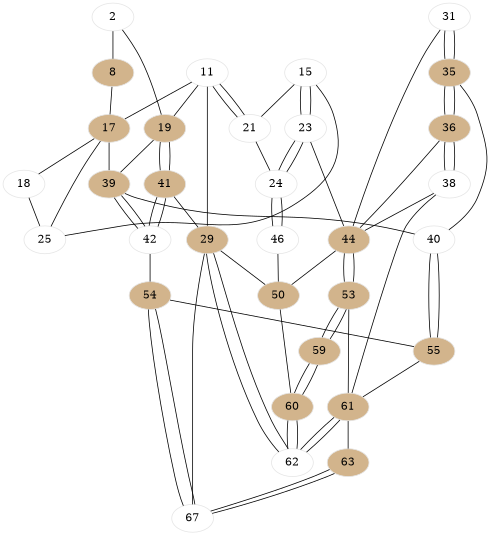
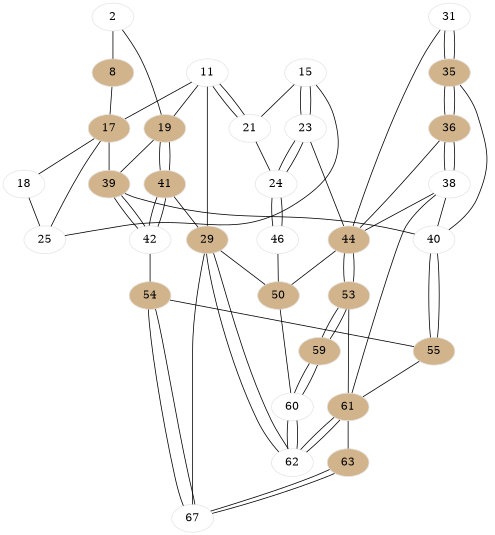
  graph {
    node [color=gray90 fillcolor=tan style=filled]
    2 [fillcolor=white super="+1"]
    8
    19 [super="+3"]
    17 [super="+10"]
    39 [super="+27"]
    41
    25 [fillcolor=white super="+22+14+13"]
    18 [fillcolor=white]
    11 [fillcolor=white super="+4"]
    21 [fillcolor=white super="+16"]
    n11 [label=29 super="+43"]
    24 [fillcolor=white]
    50 [super="+47+45+48"]
    62 [fillcolor=white]
    n15 [fillcolor=white label=67]
    15 [fillcolor=white]
    23 [fillcolor=white]
    44 [super="+34+33+32"]
    35 [super="+29+30"]
    36
    40 [fillcolor=white super="+37"]
    42 [fillcolor=white]
    46 [fillcolor=white]
    53
    31 [fillcolor=white]
    38 [fillcolor=white]
    55
    61 [super="+56"]
    63
    54
-   60 [super="+58+57"]
+   60 [fillcolor=white super="+58+57"]
    59
    2 -- 8 [weight=2]
    2 -- 19
    8 -- 17
    19 -- 39
    19 -- 41
    19 -- 41
    17 -- 39
    17 -- 25
    17 -- 18
    39 -- 40 [weight=2]
    39 -- 42
    39 -- 42
    41 -- n11
    41 -- 42
    41 -- 42
    18 -- 25 [weight=2]
    11 -- 19
    11 -- 17
    11 -- 21 [weight=2]
    11 -- 21
    11 -- n11 [weight=2]
    21 -- 24
    n11 -- 50
    n11 -- 62
    n11 -- 62
    n11 -- n15
    24 -- 46
    24 -- 46
    50 -- 60 [weight=2]
    15 -- 25
    15 -- 21
    15 -- 23
    15 -- 23
    23 -- 24
    23 -- 24
    23 -- 44
    44 -- 50
    44 -- 53
    44 -- 53
    35 -- 36
    35 -- 36
    35 -- 40
    36 -- 44
    36 -- 38
    36 -- 38
    40 -- 55
    40 -- 55
    42 -- 54
    46 -- 50 [weight=2]
    53 -- 61
    53 -- 59
    53 -- 59
    31 -- 44
    31 -- 35 [weight=2]
    31 -- 35
    38 -- 44 [weight=2]
+   38 -- 40
    38 -- 61
    55 -- 61
    61 -- 62
    61 -- 62
    61 -- 63 [weight=2]
    63 -- n15
    63 -- n15
    54 -- n15
    54 -- n15
    54 -- 55
    60 -- 62
    60 -- 62
    59 -- 60 [weight=2]
    59 -- 60
  }
